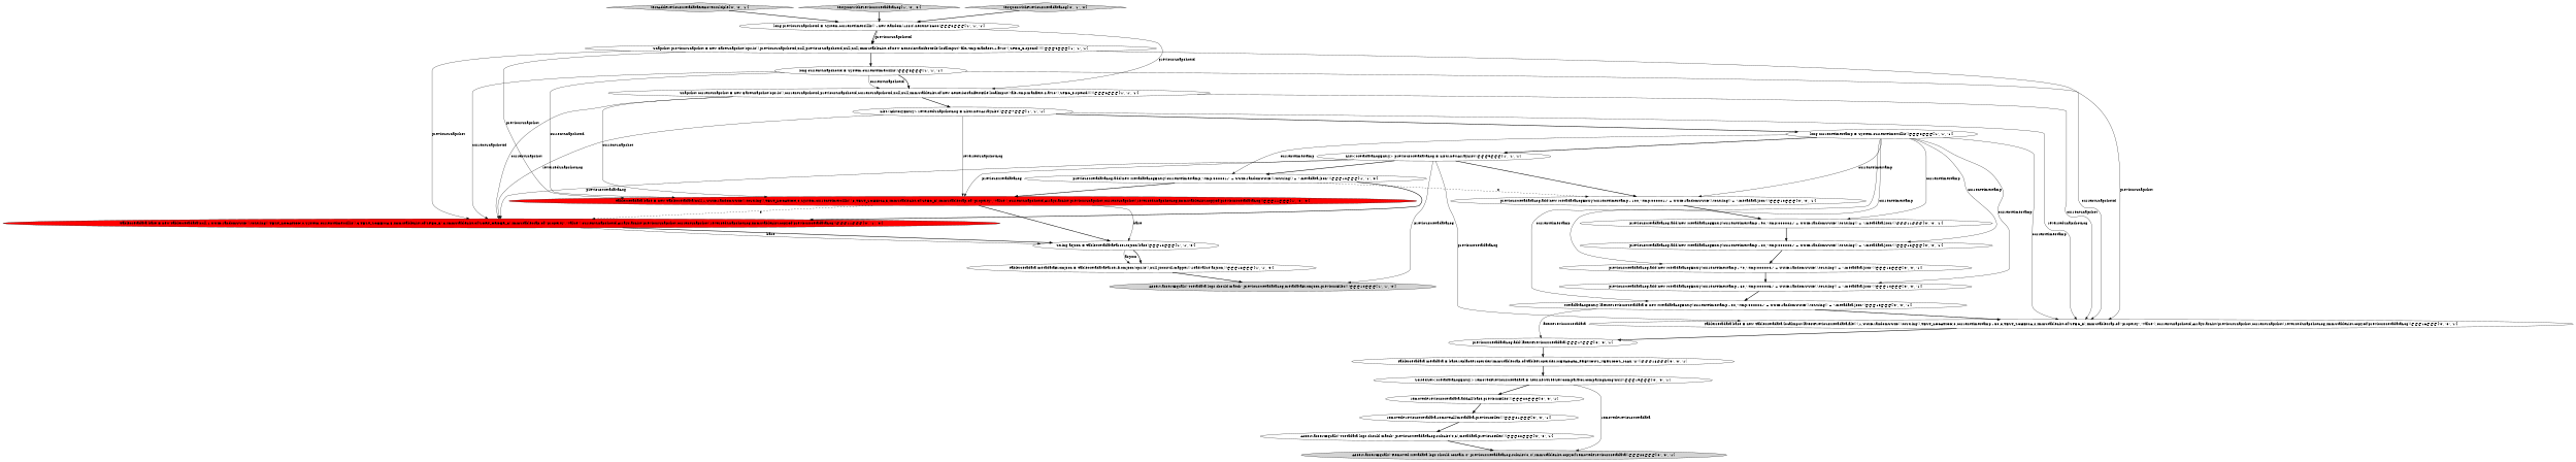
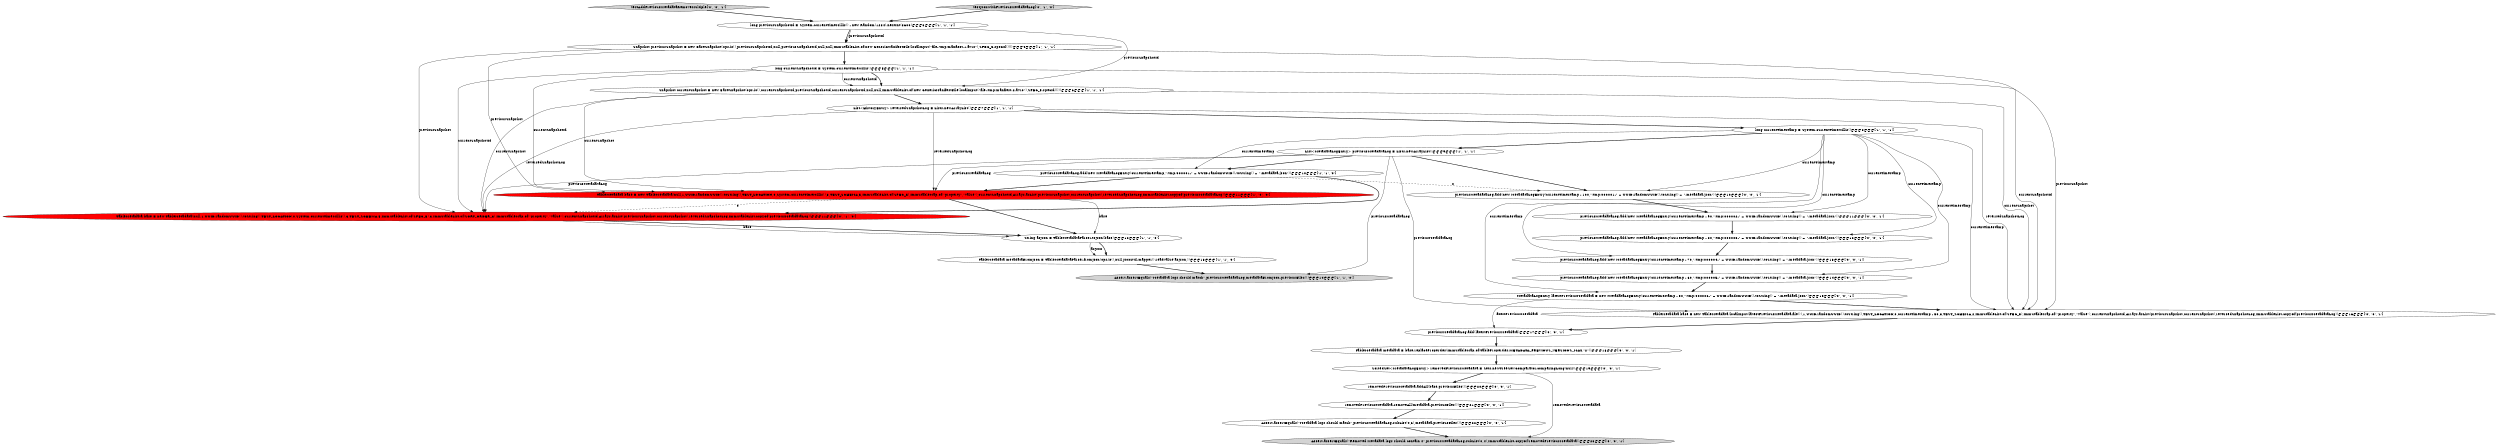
  digraph {
    node [fillcolor=white shape=ellipse style=filled]
    edge [style=solid]
    n1 [fillcolor=red label="TableMetadata base = new TableMetadata(null,1,UUID.randomUUID().toString(),TEST_LOCATION,0,System.currentTimeMillis(),3,TEST_SCHEMA,5,ImmutableList.of(SPEC_5),ImmutableMap.of(\"property\",\"value\"),currentSnapshotId,Arrays.asList(previousSnapshot,currentSnapshot),reversedSnapshotLog,ImmutableList.copyOf(previousMetadataLog))@@@11@@@['1', '0', '0']"]
    n2 [fillcolor=red label="TableMetadata base = new TableMetadata(null,1,UUID.randomUUID().toString(),TEST_LOCATION,0,System.currentTimeMillis(),3,TEST_SCHEMA,5,ImmutableList.of(SPEC_5),3,ImmutableList.of(SORT_ORDER_3),ImmutableMap.of(\"property\",\"value\"),currentSnapshotId,Arrays.asList(previousSnapshot,currentSnapshot),reversedSnapshotLog,ImmutableList.copyOf(previousMetadataLog))@@@11@@@['0', '1', '0']"]
    n3 [label="String asJson = TableMetadataParser.toJson(base)@@@12@@@['1', '1', '0']"]
    n4 [label="removedPreviousMetadata.addAll(base.previousFiles())@@@20@@@['0', '0', '1']"]
    n5 [label="removedPreviousMetadata.removeAll(metadata.previousFiles())@@@21@@@['0', '0', '1']"]
    n6 [label="Assert.assertEquals(\"Metadata logs should match\",previousMetadataLog.subList(4,6),metadata.previousFiles())@@@22@@@['0', '0', '1']"]
    n7 [label="Snapshot currentSnapshot = new BaseSnapshot(ops.io(),currentSnapshotId,previousSnapshotId,currentSnapshotId,null,null,ImmutableList.of(new GenericManifestFile(localInput(\"file:/tmp/manfiest.2.avro\"),SPEC_5.specId())))@@@6@@@['1', '1', '1']"]
    n8 [label="List<HistoryEntry> reversedSnapshotLog = Lists.newArrayList()@@@7@@@['1', '1', '1']"]
    n9 [label="TableMetadata base = new TableMetadata(localInput(latestPreviousMetadata.file()),1,UUID.randomUUID().toString(),TEST_LOCATION,0,currentTimestamp - 50,3,TEST_SCHEMA,2,ImmutableList.of(SPEC_5),ImmutableMap.of(\"property\",\"value\"),currentSnapshotId,Arrays.asList(previousSnapshot,currentSnapshot),reversedSnapshotLog,ImmutableList.copyOf(previousMetadataLog))@@@16@@@['0', '0', '1']"]
    n10 [label="previousMetadataLog.add(new MetadataLogEntry(currentTimestamp - 90,\"/tmp/000002-\" + UUID.randomUUID().toString() + \".metadata.json\"))@@@11@@@['0', '0', '1']"]
    n11 [label="previousMetadataLog.add(new MetadataLogEntry(currentTimestamp - 80,\"/tmp/000003-\" + UUID.randomUUID().toString() + \".metadata.json\"))@@@12@@@['0', '0', '1']"]
    n12 [label="MetadataLogEntry latestPreviousMetadata = new MetadataLogEntry(currentTimestamp - 50,\"/tmp/000006-\" + UUID.randomUUID().toString() + \".metadata.json\")@@@15@@@['0', '0', '1']"]
    n13 [label="previousMetadataLog.add(latestPreviousMetadata)@@@17@@@['0', '0', '1']"]
    n14 [label="long currentTimestamp = System.currentTimeMillis()@@@8@@@['1', '1', '1']"]
    n15 [label="previousMetadataLog.add(new MetadataLogEntry(currentTimestamp - 60,\"/tmp/000005-\" + UUID.randomUUID().toString() + \".metadata.json\"))@@@14@@@['0', '0', '1']"]
    n16 [label="Snapshot previousSnapshot = new BaseSnapshot(ops.io(),previousSnapshotId,null,previousSnapshotId,null,null,ImmutableList.of(new GenericManifestFile(localInput(\"file:/tmp/manfiest.1.avro\"),SPEC_5.specId())))@@@4@@@['1', '1', '1']"]
    n17 [label="long currentSnapshotId = System.currentTimeMillis()@@@5@@@['1', '1', '1']"]
    n18 [label="TableMetadata metadata = base.replaceProperties(ImmutableMap.of(TableProperties.METADATA_PREVIOUS_VERSIONS_MAX,\"2\"))@@@18@@@['0', '0', '1']"]
    n19 [label="SortedSet<MetadataLogEntry> removedPreviousMetadata = Sets.newTreeSet(Comparator.comparingLong(null))@@@19@@@['0', '0', '1']"]
    n20 [label="previousMetadataLog.add(new MetadataLogEntry(currentTimestamp - 70,\"/tmp/000004-\" + UUID.randomUUID().toString() + \".metadata.json\"))@@@13@@@['0', '0', '1']"]
    n21 [label="previousMetadataLog.add(new MetadataLogEntry(currentTimestamp,\"/tmp/000001-\" + UUID.randomUUID().toString() + \".metadata.json\"))@@@10@@@['1', '1', '0']"]
    n22 [label="previousMetadataLog.add(new MetadataLogEntry(currentTimestamp - 100,\"/tmp/000001-\" + UUID.randomUUID().toString() + \".metadata.json\"))@@@10@@@['0', '0', '1']"]
    n23 [label="TableMetadata metadataFromJson = TableMetadataParser.fromJson(ops.io(),null,JsonUtil.mapper().readValue(asJson,))@@@13@@@['1', '1', '0']"]
    n24 [fillcolor=lightgray label="testAddPreviousMetadataRemoveMultiple['0', '0', '1']" shape=diamond]
    n25 [label="long previousSnapshotId = System.currentTimeMillis() - new Random(1234).nextInt(3600)@@@3@@@['1', '1', '1']"]
    n26 [fillcolor=lightgray label="Assert.assertEquals(\"Metadata logs should match\",previousMetadataLog,metadataFromJson.previousFiles())@@@14@@@['1', '1', '0']"]
    n27 [label="List<MetadataLogEntry> previousMetadataLog = Lists.newArrayList()@@@9@@@['1', '1', '1']"]
    n28 [fillcolor=lightgray label="Assert.assertEquals(\"Removed Metadata logs should contain 4\",previousMetadataLog.subList(0,4),ImmutableList.copyOf(removedPreviousMetadata))@@@23@@@['0', '0', '1']"]
-   n29 [fillcolor=lightgray label="testJsonWithPreviousMetadataLog['1', '0', '0']" shape=diamond]
    n30 [fillcolor=lightgray label="testJsonWithPreviousMetadataLog['0', '1', '0']" shape=diamond]
    n1 -> n2 [label=0 style=dashed]
    n1 -> n3 [label=base]
    n1 -> n3 [style=bold]
    n2 -> n3 [style=bold]
    n2 -> n3 [label=base]
    n3 -> n23 [style=bold]
    n3 -> n23 [label=asJson]
    n4 -> n5 [style=bold]
    n5 -> n6 [style=bold]
    n6 -> n28 [style=bold]
    n7 -> n1 [label=currentSnapshot]
    n7 -> n2 [label=currentSnapshot]
    n7 -> n8 [style=bold]
    n7 -> n9 [label=currentSnapshot]
    n8 -> n1 [label=reversedSnapshotLog]
    n8 -> n2 [label=reversedSnapshotLog]
    n8 -> n9 [label=reversedSnapshotLog]
    n8 -> n14 [style=bold]
    n9 -> n13 [style=bold]
    n10 -> n11 [style=bold]
    n11 -> n20 [style=bold]
    n12 -> n9 [style=bold]
    n12 -> n13 [label=latestPreviousMetadata]
    n13 -> n18 [style=bold]
    n14 -> n9 [label=currentTimestamp]
    n14 -> n10 [label=currentTimestamp]
    n14 -> n11 [label=currentTimestamp]
    n14 -> n12 [label=currentTimestamp]
    n14 -> n15 [label=currentTimestamp]
    n14 -> n20 [label=currentTimestamp]
    n14 -> n21 [label=currentTimestamp]
    n14 -> n22 [label=currentTimestamp]
    n14 -> n27 [style=bold]
    n15 -> n12 [style=bold]
    n16 -> n1 [label=previousSnapshot]
    n16 -> n2 [label=previousSnapshot]
    n16 -> n9 [label=previousSnapshot]
    n16 -> n17 [style=bold]
    n17 -> n1 [label=currentSnapshotId]
    n17 -> n2 [label=currentSnapshotId]
    n17 -> n7 [style=bold]
    n17 -> n7 [label=currentSnapshotId]
    n17 -> n9 [label=currentSnapshotId]
    n18 -> n19 [style=bold]
    n19 -> n4 [style=bold]
    n19 -> n28 [label=removedPreviousMetadata]
    n20 -> n15 [style=bold]
    n21 -> n1 [style=bold]
    n21 -> n2 [style=bold]
    n21 -> n22 [label=0 style=dashed]
    n22 -> n10 [style=bold]
    n23 -> n26 [style=bold]
    n24 -> n25 [style=bold]
    n25 -> n7 [label=previousSnapshotId]
    n25 -> n16 [label=previousSnapshotId]
    n25 -> n16 [style=bold]
    n27 -> n1 [label=previousMetadataLog]
    n27 -> n2 [label=previousMetadataLog]
    n27 -> n9 [label=previousMetadataLog]
    n27 -> n21 [style=bold]
    n27 -> n22 [style=bold]
    n27 -> n26 [label=previousMetadataLog]
-   n29 -> n25 [style=bold]
    n30 -> n25 [style=bold]
  }
